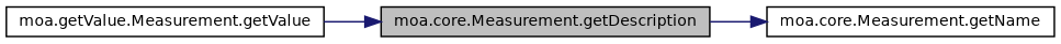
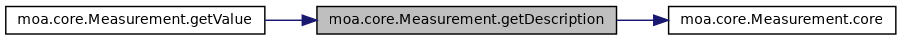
  digraph {
    rankdir=LR
    node [color=black fillcolor=white fontname=Helvetica fontsize=10 shape=record style=filled]
    edge [color=midnightblue fontname=Helvetica fontsize=10 labelfontname=Helvetica labelfontsize=10 style=solid]
    n1 [fillcolor=grey75 fontcolor=black height=0.2 label="moa.core.Measurement.getDescription" width=0.4]
-   n2 [height=0.2 label="moa.core.Measurement.getName" width=0.4]
-   n3 [height=0.2 label="moa.getValue.Measurement.getValue" width=0.4]
+   n2 [height=0.2 label="moa.core.Measurement.core" width=0.4]
+   n3 [height=0.2 label="moa.core.Measurement.getValue" width=0.4]
    n1 -> n2
    n3 -> n1
  }
